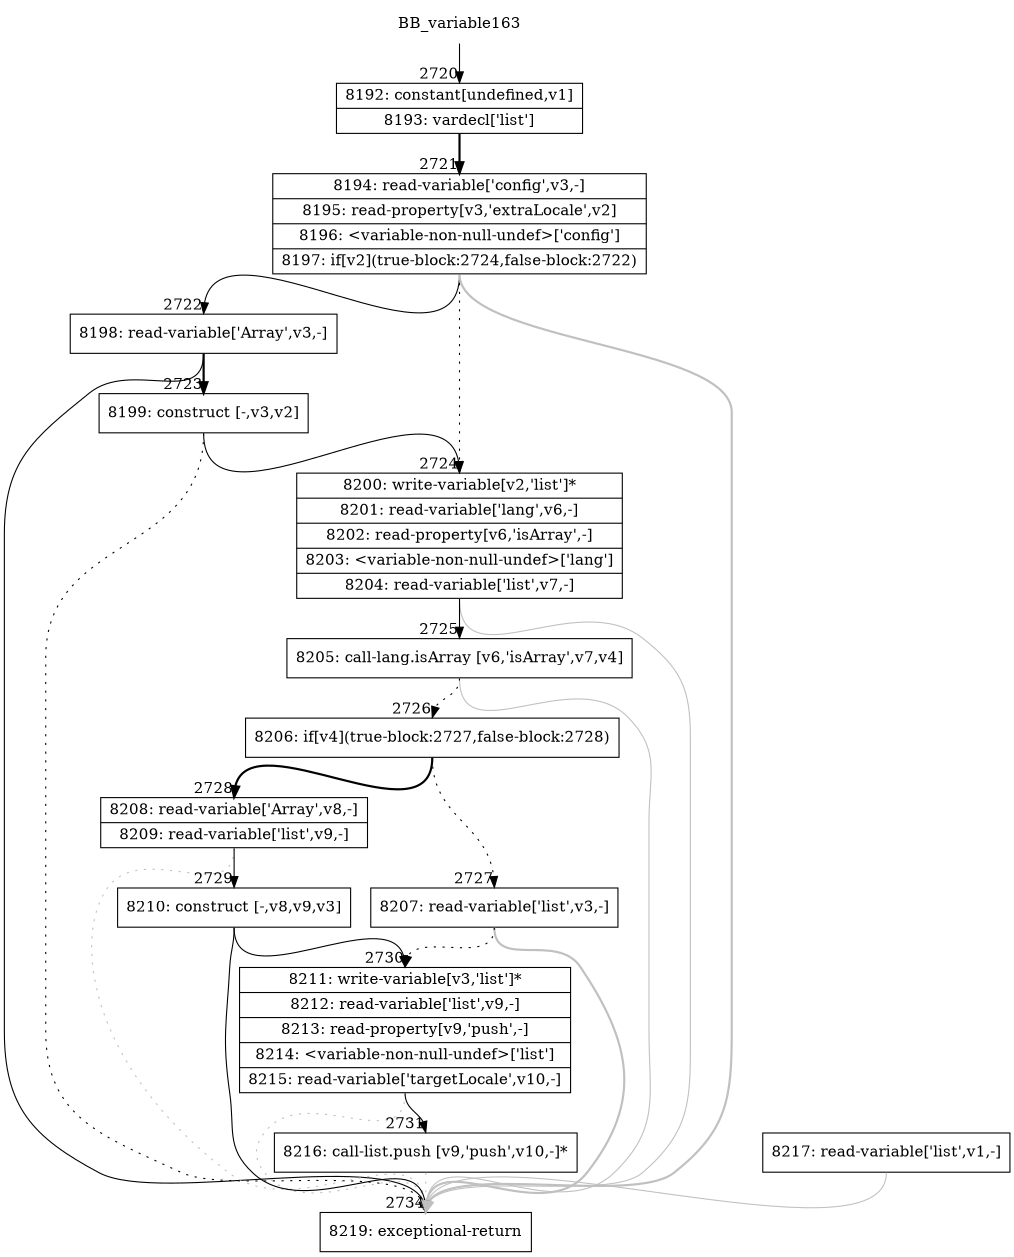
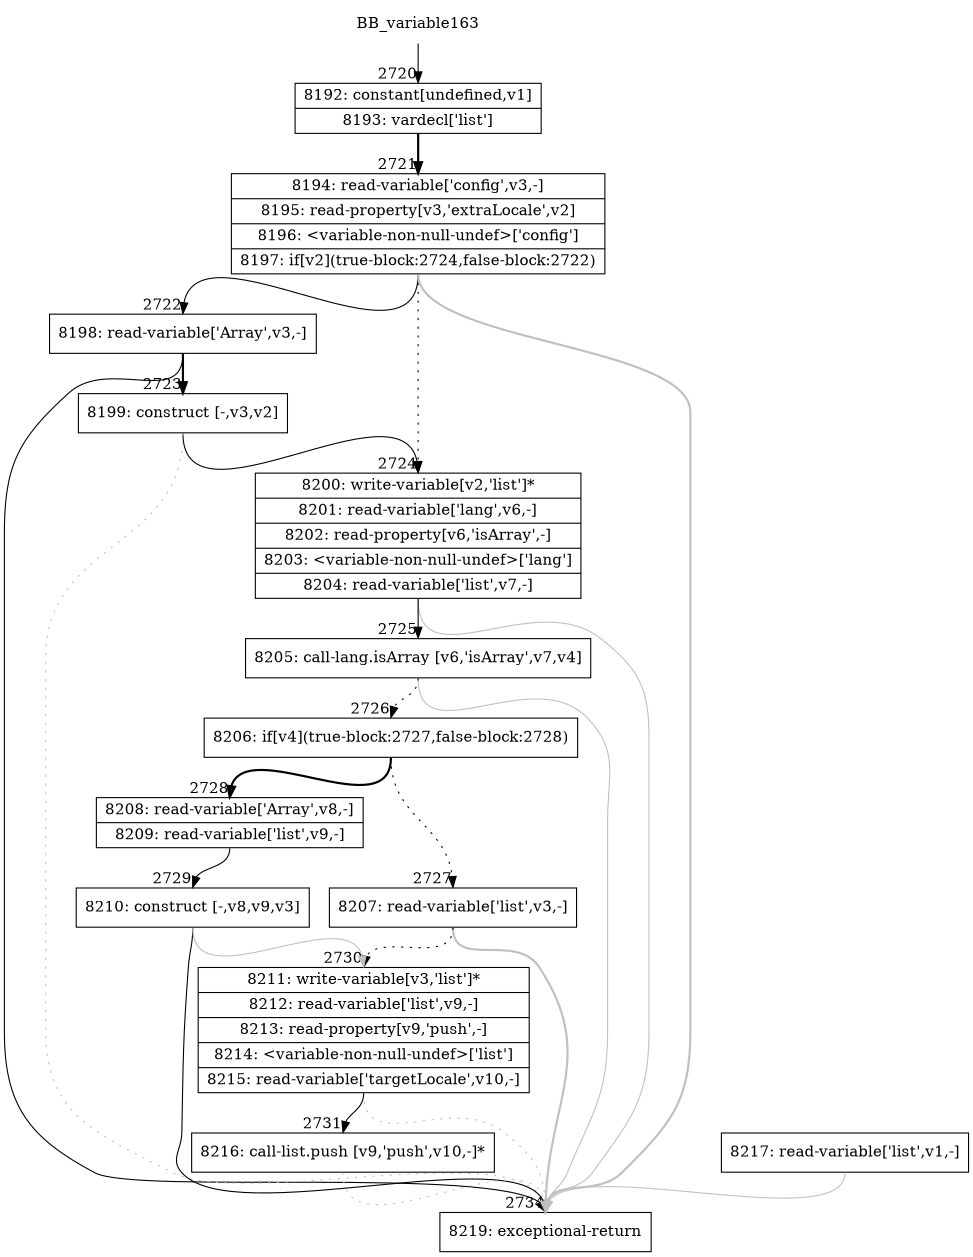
  digraph {
    rankdir=TD
    node [shape=record]
    edge [headport=n style=solid tailport=s]
    n1 [label=BB_variable163 shape=none]
    n2 [label="{8192: constant[undefined,v1]|8193: vardecl['list']}"]
    n3 [label="{8194: read-variable['config',v3,-]|8195: read-property[v3,'extraLocale',v2]|8196: \<variable-non-null-undef\>['config']|8197: if[v2](true-block:2724,false-block:2722)}"]
    n4 [label="{8200: write-variable[v2,'list']*|8201: read-variable['lang',v6,-]|8202: read-property[v6,'isArray',-]|8203: \<variable-non-null-undef\>['lang']|8204: read-variable['list',v7,-]}"]
    n5 [label="{8198: read-variable['Array',v3,-]}"]
    n6 [label="{8219: exceptional-return}"]
    n7 [label="{8205: call-lang.isArray [v6,'isArray',v7,v4]}"]
    n8 [label="{8199: construct [-,v3,v2]}"]
    n9 [label="{8206: if[v4](true-block:2727,false-block:2728)}"]
    n10 [label="{8207: read-variable['list',v3,-]}"]
    n11 [label="{8208: read-variable['Array',v8,-]|8209: read-variable['list',v9,-]}"]
    n12 [label="{8211: write-variable[v3,'list']*|8212: read-variable['list',v9,-]|8213: read-property[v9,'push',-]|8214: \<variable-non-null-undef\>['list']|8215: read-variable['targetLocale',v10,-]}"]
    n13 [label="{8210: construct [-,v8,v9,v3]}"]
    n14 [label="{8216: call-list.push [v9,'push',v10,-]*}"]
    n15 [label="{8217: read-variable['list',v1,-]}"]
    n1 -> n2 [headlabel="    2720"]
    n2 -> n3 [headlabel="      2721" style=bold]
    n3 -> n4 [headlabel="      2724" style=dotted]
    n3 -> n5 [headlabel="      2722"]
    n3 -> n6 [color=gray headlabel="      2734" style=bold]
    n4 -> n6 [color=gray]
    n4 -> n7 [headlabel="      2725"]
    n5 -> n6 [color=black]
    n5 -> n8 [headlabel="      2723" style=bold]
    n7 -> n6 [color=gray]
    n7 -> n9 [headlabel="      2726" style=dotted]
    n8 -> n4
-   n8 -> n6 [color=black style=dotted]
+   n8 -> n6 [color=gray style=dotted]
    n9 -> n10 [headlabel="      2727" style=dotted]
    n9 -> n11 [headlabel="      2728" style=bold]
    n10 -> n6 [color=gray style=bold]
    n10 -> n12 [headlabel="      2730" style=dotted]
-   n11 -> n6 [color=gray style=dotted]
    n11 -> n13 [headlabel="      2729"]
    n12 -> n6 [color=gray style=dotted]
    n12 -> n14 [headlabel="      2731"]
    n13 -> n6 [color=black]
-   n13 -> n12
+   n13 -> n12 [color=gray]
    n14 -> n6 [color=gray style=dotted]
    n15 -> n6 [color=gray]
  }
